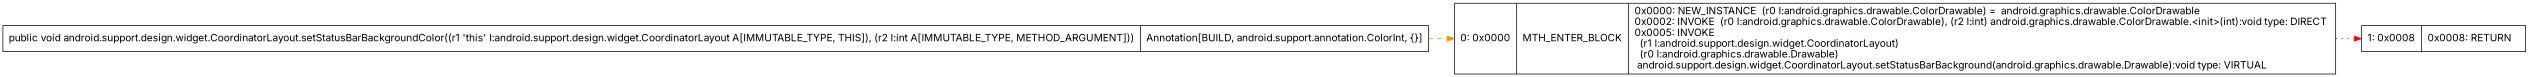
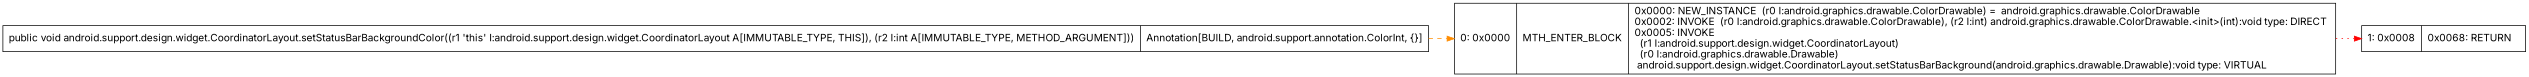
  digraph {
    rankdir=LR
    fontname=Inter
    node [shape=record fontname=Inter]
    edge [fontname=Inter]
    n1 [label="{0\:\ 0x0000|MTH_ENTER_BLOCK\l|0x0000: NEW_INSTANCE  (r0 I:android.graphics.drawable.ColorDrawable) =  android.graphics.drawable.ColorDrawable \l0x0002: INVOKE  (r0 I:android.graphics.drawable.ColorDrawable), (r2 I:int) android.graphics.drawable.ColorDrawable.\<init\>(int):void type: DIRECT \l0x0005: INVOKE  \l  (r1 I:android.support.design.widget.CoordinatorLayout)\l  (r0 I:android.graphics.drawable.Drawable)\l android.support.design.widget.CoordinatorLayout.setStatusBarBackground(android.graphics.drawable.Drawable):void type: VIRTUAL \l}"]
-   n2 [label="{1\:\ 0x0008|0x0008: RETURN   \l}"]
+   n2 [label="{1\:\ 0x0008|0x0068: RETURN   \l}"]
    n3 [label="{public void android.support.design.widget.CoordinatorLayout.setStatusBarBackgroundColor((r1 'this' I:android.support.design.widget.CoordinatorLayout A[IMMUTABLE_TYPE, THIS]), (r2 I:int A[IMMUTABLE_TYPE, METHOD_ARGUMENT]))  | Annotation[BUILD, android.support.annotation.ColorInt, \{\}]\l}"]
    n1 -> n2 [color=red style=dotted]
    n3 -> n1 [color=darkorange style=dashed]
  }
